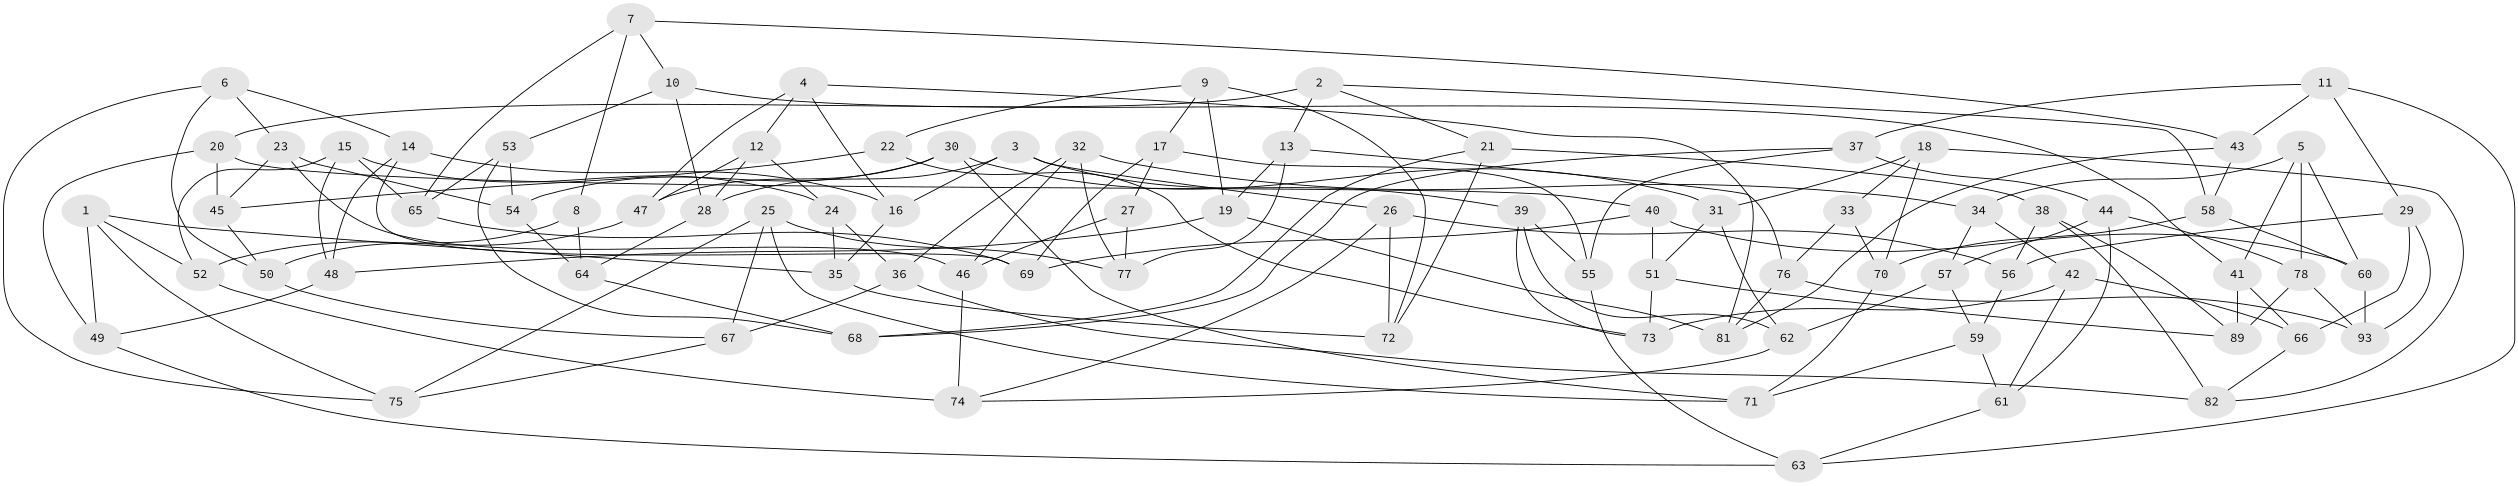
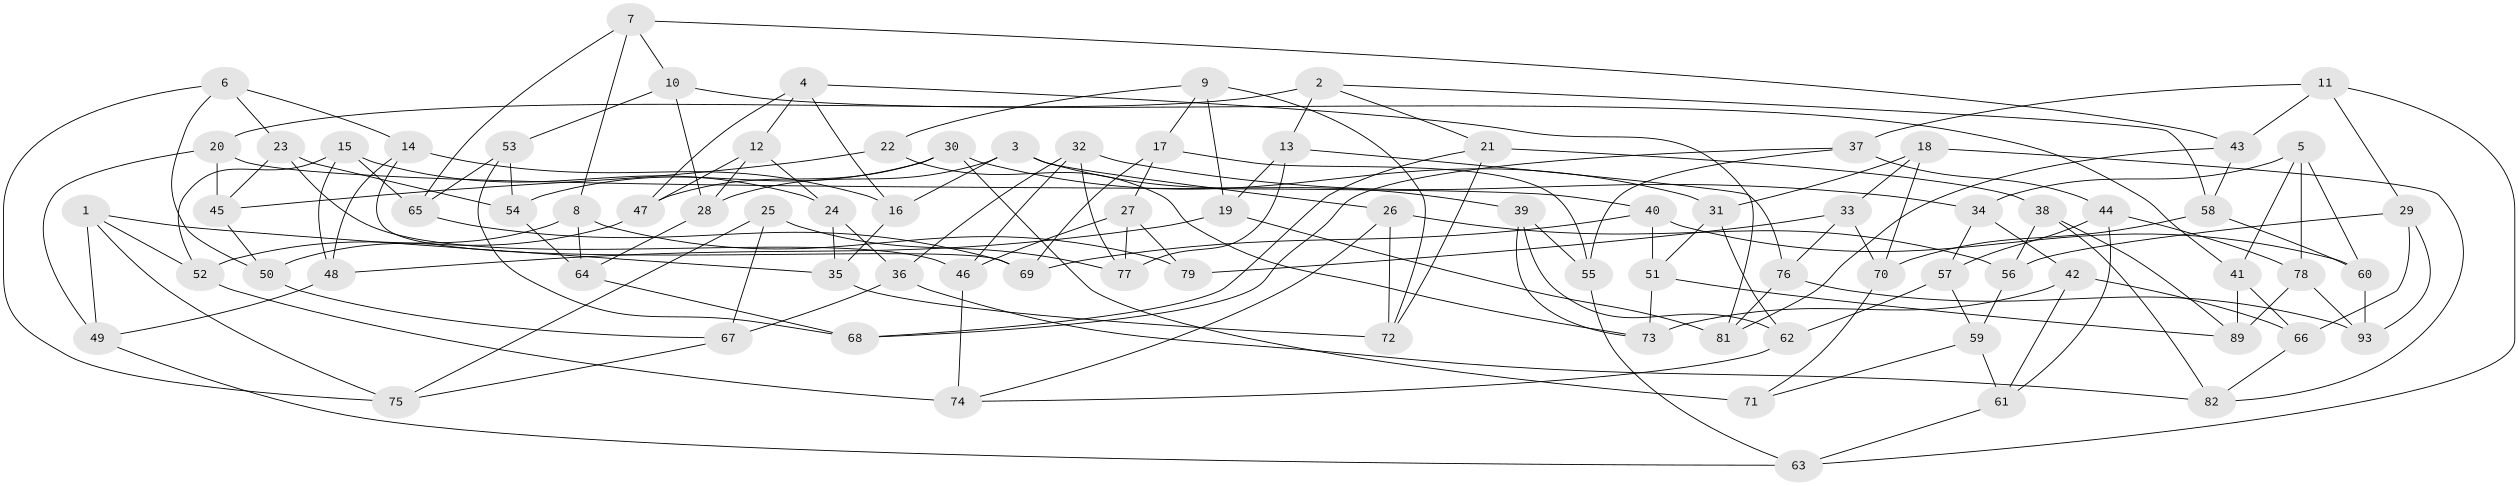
  graph {
    fontname="Source Code Pro"
    node [color=gray90 fontname="Source Code Pro" style=filled]
    edge [fontname="Source Code Pro"]
    1
    35
    49
    52
    75
    72
    63
    74
    2
    13
    20
    21
    58
    19
    76
    77
    40
    45
    38
    68
    60
    70
    3
    16
    26
    28
    39
    56
    64
    55
    73
    62
    4
    12
    47
    81
    24
    5
    34
    41
    78
    42
    57
    66
    n45 [label=89]
    n46 [label=93]
    6
    14
    23
    50
    48
    69
    46
    54
    67
    7
    8
    10
    43
    65
+   79
    53
    9
    17
    22
    27
    11
    29
    37
    44
    36
    15
    18
    31
    33
    82
    51
    71
    25
    59
    30
    32
    61
    1 -- 35
    1 -- 49
    1 -- 52
    1 -- 75
    35 -- 72
    49 -- 63
    52 -- 74
    2 -- 13
    2 -- 20
    2 -- 21
    2 -- 58
    13 -- 19
    13 -- 76
    13 -- 77
    20 -- 49
    20 -- 40
    20 -- 45
    21 -- 72
    21 -- 38
    21 -- 68
    58 -- 60
    58 -- 70
    19 -- 81
    19 -- 48
    76 -- 81
    76 -- n46
    40 -- 60
    40 -- 69
    40 -- 51
    45 -- 50
    38 -- 56
    38 -- n45
    38 -- 82
    60 -- n46
    70 -- 71
    3 -- 16
    3 -- 26
    3 -- 28
    3 -- 39
    16 -- 35
    26 -- 72
    26 -- 74
    26 -- 56
    28 -- 64
    39 -- 55
    39 -- 73
    39 -- 62
    56 -- 59
    64 -- 68
    55 -- 63
    62 -- 74
    4 -- 16
    4 -- 12
    4 -- 47
    4 -- 81
    12 -- 28
    12 -- 47
    12 -- 24
    47 -- 52
    24 -- 35
    24 -- 36
    5 -- 60
    5 -- 34
    5 -- 41
    5 -- 78
    34 -- 42
    34 -- 57
    41 -- 66
    41 -- n45
    78 -- n45
    78 -- n46
    42 -- 73
    42 -- 66
    42 -- 61
    57 -- 62
    57 -- 59
    66 -- 82
    6 -- 75
    6 -- 14
    6 -- 23
    6 -- 50
    14 -- 16
    14 -- 48
    14 -- 69
    23 -- 45
    23 -- 46
    23 -- 54
    50 -- 67
    48 -- 49
    46 -- 74
    54 -- 64
    67 -- 75
    7 -- 8
    7 -- 10
    7 -- 43
    7 -- 65
    8 -- 64
    8 -- 50
+   8 -- 79
    10 -- 28
    10 -- 41
    10 -- 53
    43 -- 58
    43 -- 81
    65 -- 69
    53 -- 68
    53 -- 54
    53 -- 65
    9 -- 72
    9 -- 19
    9 -- 17
    9 -- 22
    17 -- 55
    17 -- 69
    17 -- 27
    22 -- 45
    22 -- 73
    27 -- 77
    27 -- 46
+   27 -- 79
    11 -- 63
    11 -- 43
    11 -- 29
    11 -- 37
    29 -- 56
    29 -- 66
    29 -- n46
    37 -- 68
    37 -- 55
    37 -- 44
    44 -- 78
    44 -- 57
    44 -- 61
    36 -- 67
    36 -- 82
    15 -- 52
    15 -- 24
    15 -- 48
    15 -- 65
    18 -- 70
    18 -- 31
    18 -- 33
    18 -- 82
    31 -- 62
    31 -- 51
    33 -- 76
    33 -- 70
+   33 -- 79
    51 -- 73
    51 -- n45
    25 -- 75
    25 -- 77
    25 -- 67
-   25 -- 71
    59 -- 71
    59 -- 61
    30 -- 47
    30 -- 54
    30 -- 31
    30 -- 71
    32 -- 77
    32 -- 34
    32 -- 46
    32 -- 36
    61 -- 63
  }
